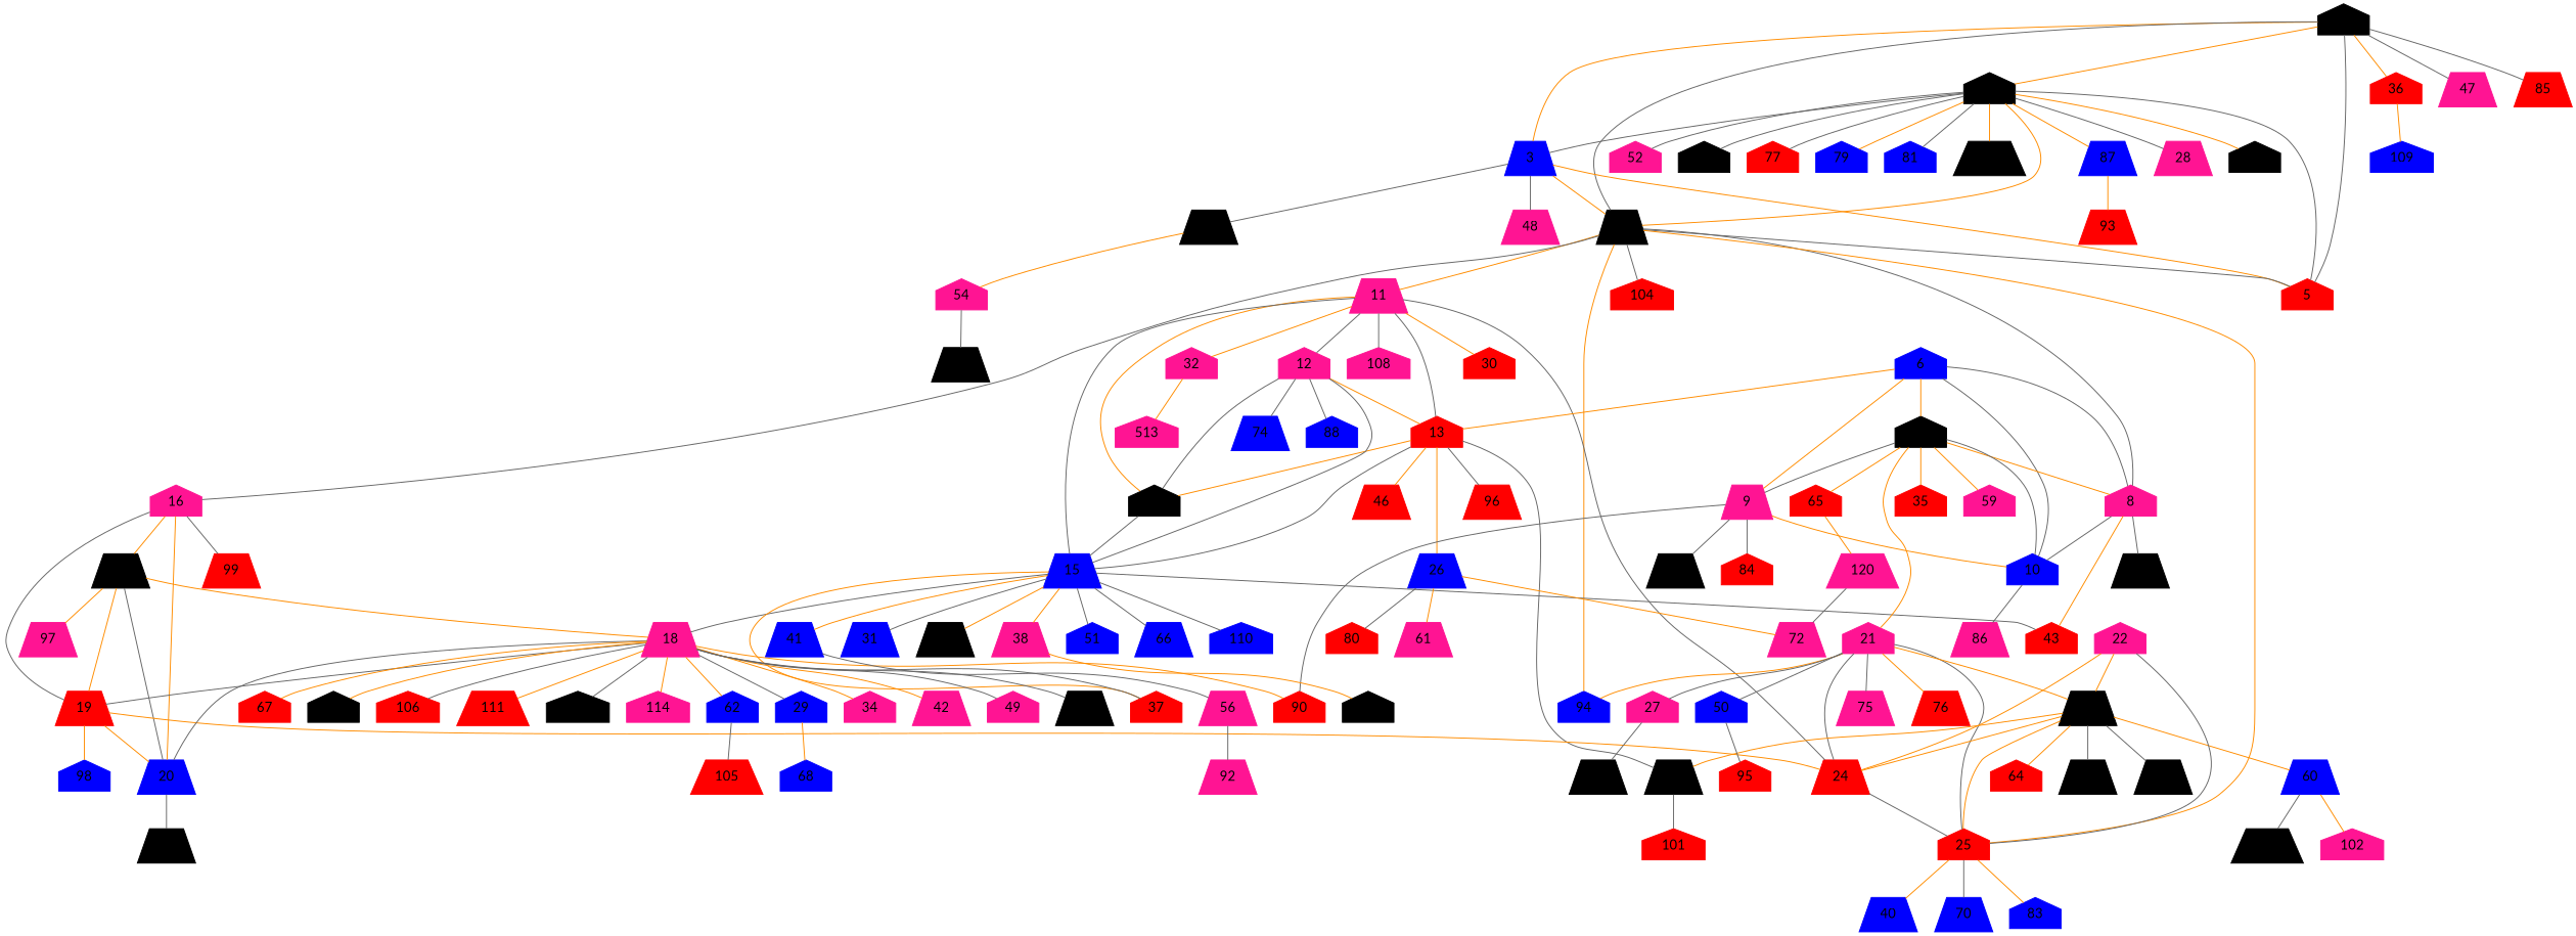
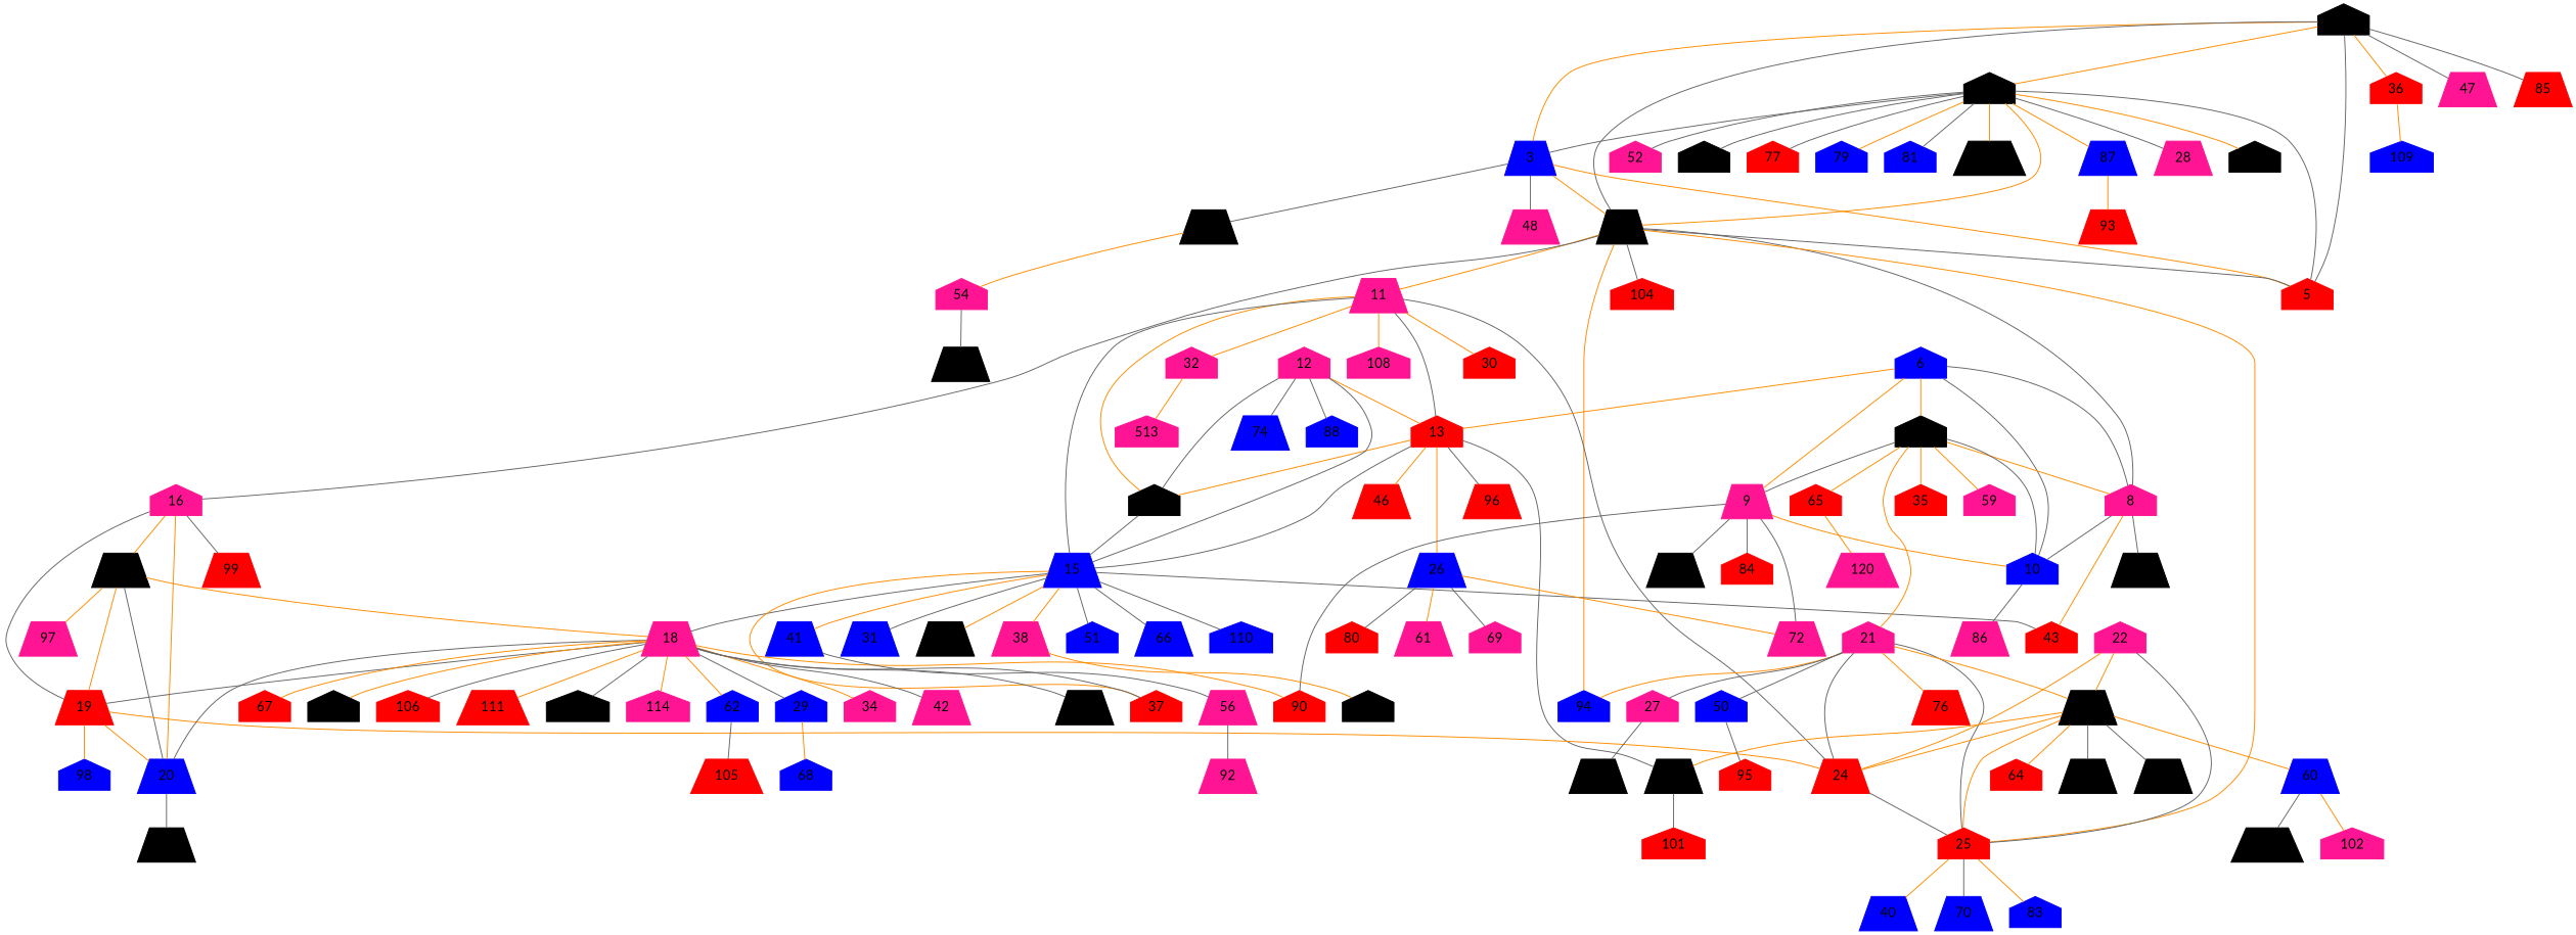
  graph {
    fontname=Lato
    node [color=deeppink fontname=Lato shape=house style=filled]
    edge [color=gray40 fontname=Lato]
    1 [color=black]
    2 [color=black]
    3 [color=blue shape=trapezium]
    4 [color=black shape=trapezium]
    5 [color=red]
    36 [color=red]
    47 [shape=trapezium]
    85 [color=red shape=trapezium]
    28 [shape=trapezium]
    44 [color=black]
    52
    58 [color=black]
    77 [color=red]
    79 [color=blue]
    81 [color=blue]
    87 [color=blue shape=trapezium]
    103 [color=black shape=trapezium]
    48 [shape=trapezium]
    53 [color=black shape=trapezium]
    8
    11 [shape=trapezium]
    16
    25 [color=red]
    94 [color=blue]
    104 [color=red]
    109 [color=blue]
    93 [color=red shape=trapezium]
    54
    10 [color=blue]
    43 [color=red]
    55 [color=black shape=trapezium]
    13 [color=red]
    12
    14 [color=black]
    15 [color=blue shape=trapezium]
    24 [color=red shape=trapezium]
    30 [color=red]
    32
    108
    17 [color=black shape=trapezium]
    19 [color=red shape=trapezium]
    20 [color=blue shape=trapezium]
    99 [color=red shape=trapezium]
    40 [color=blue shape=trapezium]
    70 [color=blue shape=trapezium]
    83 [color=blue]
    6 [color=blue]
    7 [color=black]
    9 [shape=trapezium]
    21
    35 [color=red]
    59
    65 [color=red]
    45 [color=black shape=trapezium]
    72 [shape=trapezium]
    84 [color=red]
    90 [color=red]
    86 [shape=trapezium]
    26 [color=blue shape=trapezium]
    46 [color=red shape=trapezium]
    63 [color=black shape=trapezium]
    96 [color=red shape=trapezium]
    23 [color=black shape=trapezium]
    27
    50 [color=blue]
-   75 [shape=trapezium]
    76 [color=red shape=trapezium]
    n68 [label=120 shape=trapezium]
    18 [shape=trapezium]
    37 [color=red]
    29 [color=blue]
    34
    42 [shape=trapezium]
-   49
    57 [color=black shape=trapezium]
    62 [color=blue]
    67 [color=red]
    89 [color=black]
    106 [color=red]
    111 [color=red shape=trapezium]
    112 [color=black]
    114
    74 [color=blue shape=trapezium]
    88 [color=blue]
    31 [color=blue shape=trapezium]
    33 [color=black shape=trapezium]
    38 [shape=trapezium]
    41 [color=blue shape=trapezium]
    51 [color=blue]
    66 [color=blue shape=trapezium]
    110 [color=blue]
    n92 [label=513]
    61 [shape=trapezium]
+   69
    80 [color=red]
    101 [color=red]
    71 [color=black]
    56 [shape=trapezium]
    97 [shape=trapezium]
    98 [color=blue]
    82 [color=black shape=trapezium]
    68 [color=blue]
    105 [color=red shape=trapezium]
    22
    39 [color=black shape=trapezium]
    60 [color=blue shape=trapezium]
    64 [color=red]
    73 [color=black shape=trapezium]
    78 [color=black shape=trapezium]
    95 [color=red]
    102
    107 [color=black shape=trapezium]
    92 [shape=trapezium]
    91 [color=black shape=trapezium]
    1 -- 2 [color=darkorange]
    1 -- 3 [color=darkorange]
    1 -- 4
    1 -- 5
    1 -- 36 [color=darkorange]
    1 -- 47
    1 -- 85
    2 -- 3
    2 -- 4 [color=darkorange]
    2 -- 5
    2 -- 28
    2 -- 44 [color=darkorange]
    2 -- 52
    2 -- 58
    2 -- 77
    2 -- 79 [color=darkorange]
    2 -- 81
    2 -- 87 [color=darkorange]
    2 -- 103 [color=darkorange]
    3 -- 4 [color=darkorange]
    3 -- 5 [color=darkorange]
    3 -- 48
    3 -- 53
    4 -- 5
    4 -- 8
    4 -- 11 [color=darkorange]
    4 -- 16
    4 -- 25 [color=darkorange]
    4 -- 94 [color=darkorange]
    4 -- 104
    36 -- 109 [color=darkorange]
    87 -- 93 [color=darkorange]
    53 -- 54 [color=darkorange]
    8 -- 10
    8 -- 43 [color=darkorange]
    8 -- 55
    11 -- 13
-   11 -- 12
    11 -- 14 [color=darkorange]
    11 -- 15
    11 -- 24
    11 -- 30 [color=darkorange]
    11 -- 32 [color=darkorange]
-   11 -- 108
+   11 -- 108 [color=darkorange]
    16 -- 17 [color=darkorange]
    16 -- 19
    16 -- 20 [color=darkorange]
    16 -- 99
    25 -- 40 [color=darkorange]
    25 -- 70
    25 -- 83 [color=darkorange]
    54 -- 91
    10 -- 86
    13 -- 14 [color=darkorange]
    13 -- 15
    13 -- 26 [color=darkorange]
    13 -- 46 [color=darkorange]
    13 -- 63
    13 -- 96
    12 -- 13 [color=darkorange]
    12 -- 14
    12 -- 15
    12 -- 74
    12 -- 88
    14 -- 15
    15 -- 43
    15 -- 18
    15 -- 37 [color=darkorange]
    15 -- 31
    15 -- 33 [color=darkorange]
    15 -- 38 [color=darkorange]
    15 -- 41 [color=darkorange]
    15 -- 51
    15 -- 66
    15 -- 110
    24 -- 25
    32 -- n92 [color=darkorange]
    17 -- 19 [color=darkorange]
    17 -- 20
    17 -- 18 [color=darkorange]
    17 -- 97 [color=darkorange]
    19 -- 24 [color=darkorange]
    19 -- 20 [color=darkorange]
    19 -- 98 [color=darkorange]
    20 -- 82
    6 -- 8
    6 -- 10
    6 -- 13 [color=darkorange]
    6 -- 7 [color=darkorange]
    6 -- 9 [color=darkorange]
    7 -- 8 [color=darkorange]
    7 -- 10
    7 -- 9
    7 -- 21 [color=darkorange]
    7 -- 35 [color=darkorange]
    7 -- 59 [color=darkorange]
    7 -- 65 [color=darkorange]
    9 -- 10 [color=darkorange]
    9 -- 45
-   n68 -- 72
+   9 -- 72
    9 -- 84
    9 -- 90
    21 -- 25
    21 -- 94 [color=darkorange]
    21 -- 24
    21 -- 23 [color=darkorange]
    21 -- 27
    21 -- 50
-   21 -- 75
    21 -- 76 [color=darkorange]
    65 -- n68 [color=darkorange]
    26 -- 72 [color=darkorange]
    26 -- 61 [color=darkorange]
+   26 -- 69
    26 -- 80
    63 -- 101
    23 -- 25 [color=darkorange]
    23 -- 24 [color=darkorange]
    23 -- 63 [color=darkorange]
    23 -- 39
    23 -- 60 [color=darkorange]
    23 -- 64 [color=darkorange]
    23 -- 73
    27 -- 78
    50 -- 95
    18 -- 19
    18 -- 20
    18 -- 90 [color=darkorange]
    18 -- 37
    18 -- 29
    18 -- 34 [color=darkorange]
-   18 -- 42 [color=darkorange]
-   18 -- 49
+   18 -- 42
    18 -- 57
    18 -- 62 [color=darkorange]
    18 -- 67 [color=darkorange]
    18 -- 89 [color=darkorange]
    18 -- 106
    18 -- 111 [color=darkorange]
    18 -- 112
    18 -- 114 [color=darkorange]
    29 -- 68 [color=darkorange]
    62 -- 105
    38 -- 71 [color=darkorange]
    41 -- 56
    56 -- 92
    22 -- 25
    22 -- 24 [color=darkorange]
    22 -- 23 [color=darkorange]
    60 -- 102 [color=darkorange]
    60 -- 107
  }
